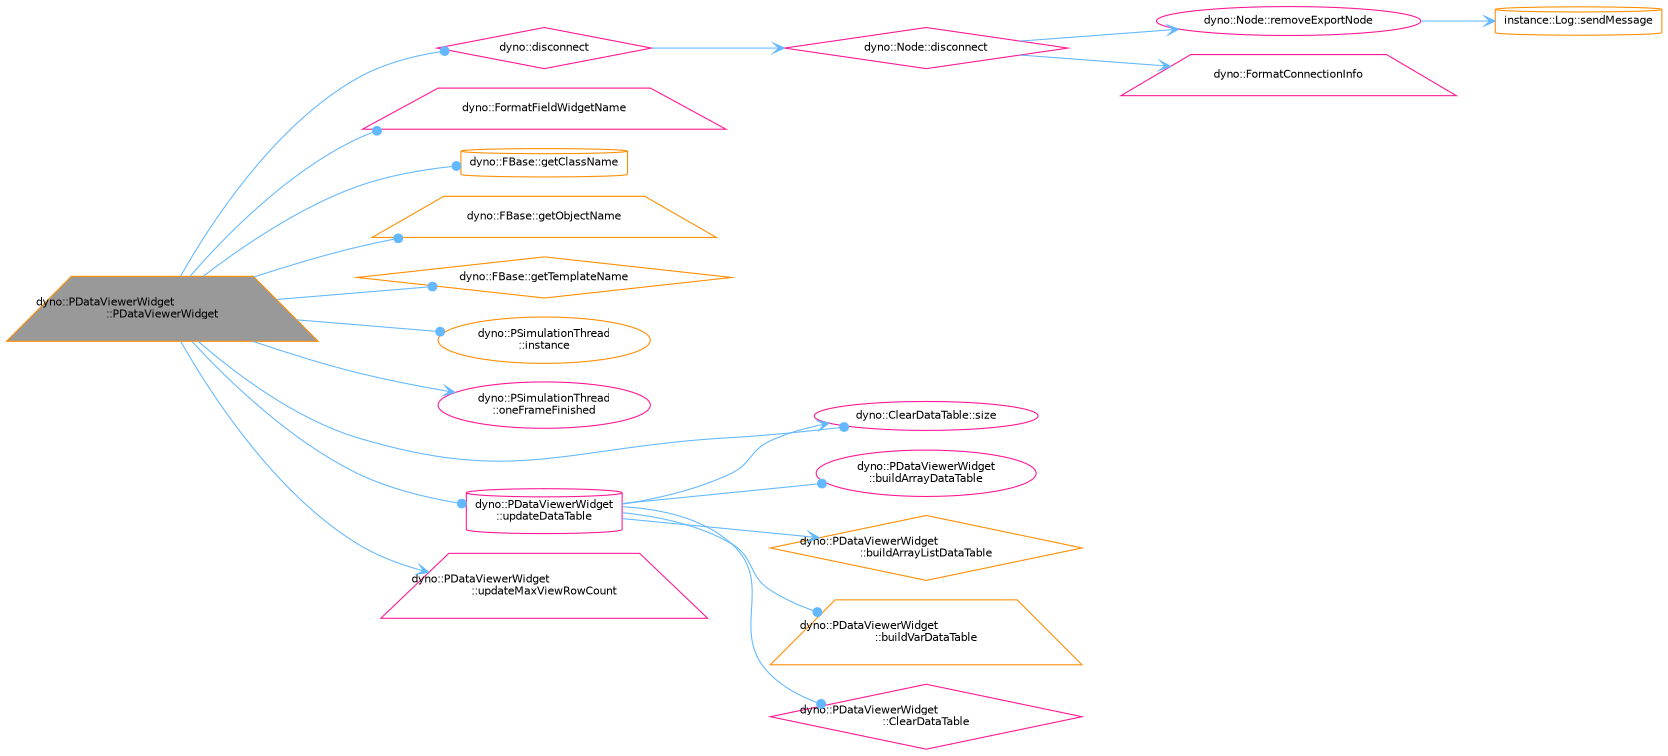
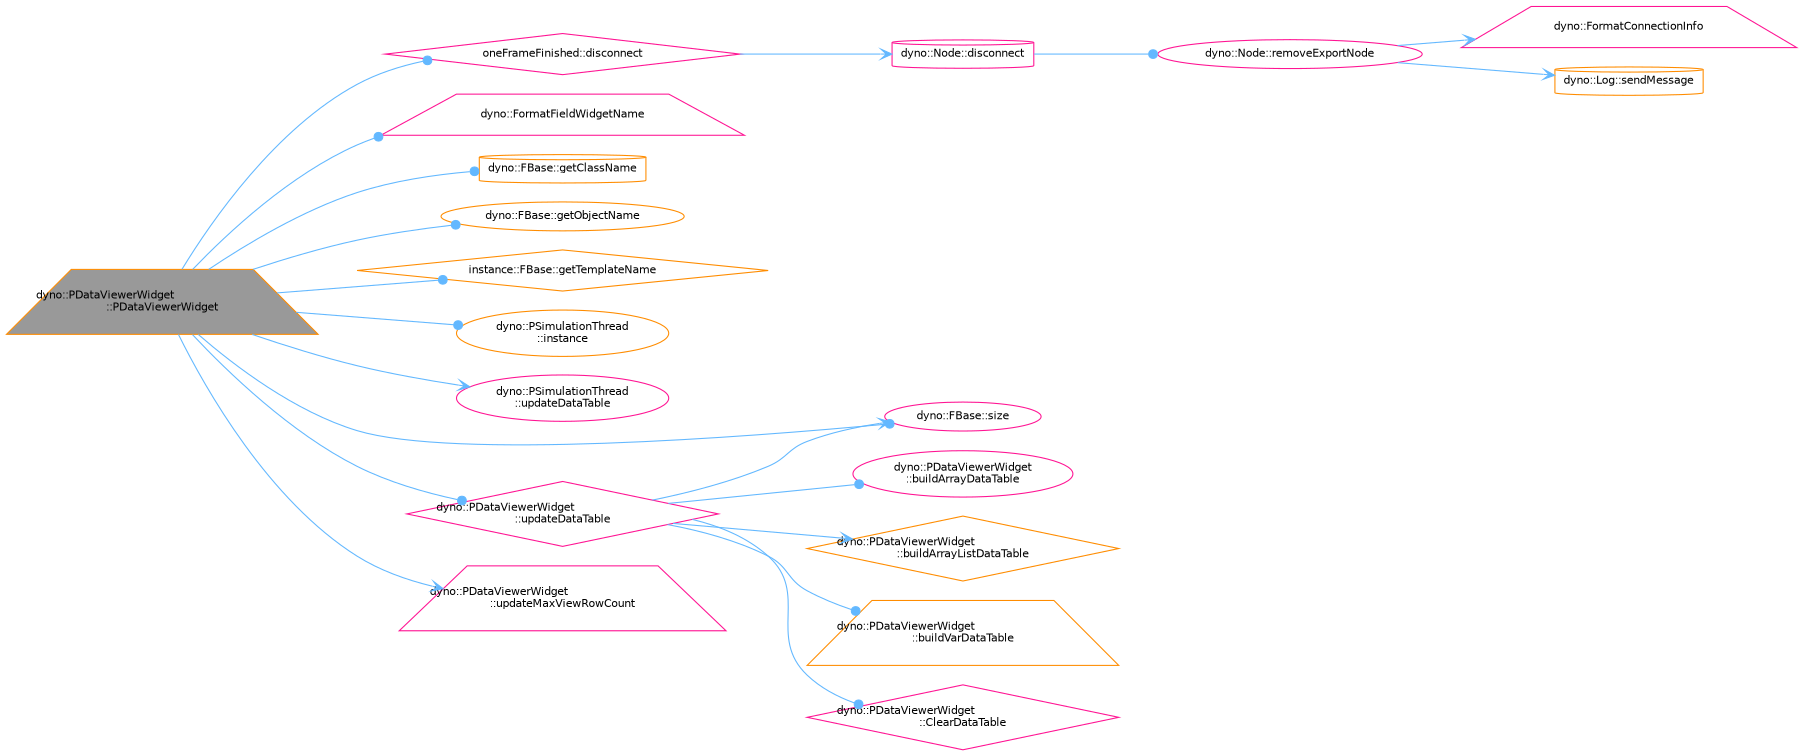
  digraph {
    rankdir=LR
    node [color=deeppink fillcolor=white fontname=Helvetica fontsize=10 shape=trapezium style=filled]
    edge [arrowhead=dot color=steelblue1 fontname=Helvetica fontsize=10 labelfontname=Helvetica labelfontsize=10 style=solid]
    n1 [color=darkorange fillcolor=grey60 fontcolor=black height=0.2 label="dyno::PDataViewerWidget\l::PDataViewerWidget" width=0.4]
-   n2 [height=0.2 label="dyno::disconnect" shape=diamond width=0.4]
+   n2 [height=0.2 label="oneFrameFinished::disconnect" shape=diamond width=0.4]
    n3 [height=0.2 label="dyno::FormatFieldWidgetName" width=0.4]
    n4 [color=darkorange height=0.2 label="dyno::FBase::getClassName" shape=cylinder width=0.4]
-   n5 [color=darkorange height=0.2 label="dyno::FBase::getObjectName" width=0.4]
-   n6 [color=darkorange height=0.2 label="dyno::FBase::getTemplateName" shape=diamond width=0.4]
+   n5 [color=darkorange height=0.2 label="dyno::FBase::getObjectName" shape=ellipse width=0.4]
+   n6 [color=darkorange height=0.2 label="instance::FBase::getTemplateName" shape=diamond width=0.4]
    n7 [color=darkorange height=0.2 label="dyno::PSimulationThread\l::instance" shape=ellipse width=0.4]
-   n8 [height=0.2 label="dyno::PSimulationThread\l::oneFrameFinished" shape=ellipse width=0.4]
-   n9 [height=0.2 label="dyno::ClearDataTable::size" shape=ellipse width=0.4]
-   n10 [height=0.2 label="dyno::PDataViewerWidget\l::updateDataTable" shape=cylinder width=0.4]
+   n8 [height=0.2 label="dyno::PSimulationThread\l::updateDataTable" shape=ellipse width=0.4]
+   n9 [height=0.2 label="dyno::FBase::size" shape=ellipse width=0.4]
+   n10 [height=0.2 label="dyno::PDataViewerWidget\l::updateDataTable" shape=diamond width=0.4]
    n11 [height=0.2 label="dyno::PDataViewerWidget\l::updateMaxViewRowCount" width=0.4]
-   n12 [height=0.2 label="dyno::Node::disconnect" shape=diamond width=0.4]
+   n12 [height=0.2 label="dyno::Node::disconnect" shape=cylinder width=0.4]
    n13 [height=0.2 label="dyno::PDataViewerWidget\l::buildArrayDataTable" shape=ellipse width=0.4]
    n14 [color=darkorange height=0.2 label="dyno::PDataViewerWidget\l::buildArrayListDataTable" shape=diamond width=0.4]
    n15 [color=darkorange height=0.2 label="dyno::PDataViewerWidget\l::buildVarDataTable" width=0.4]
    n16 [height=0.2 label="dyno::PDataViewerWidget\l::ClearDataTable" shape=diamond width=0.4]
    n17 [height=0.2 label="dyno::Node::removeExportNode" shape=ellipse width=0.4]
    n18 [height=0.2 label="dyno::FormatConnectionInfo" width=0.4]
-   n19 [color=darkorange height=0.2 label="instance::Log::sendMessage" shape=cylinder width=0.4]
+   n19 [color=darkorange height=0.2 label="dyno::Log::sendMessage" shape=cylinder width=0.4]
    n1 -> n2
    n1 -> n3
    n1 -> n4
    n1 -> n5
    n1 -> n6
    n1 -> n7
    n1 -> n8 [arrowhead=vee]
    n1 -> n9
    n1 -> n10
    n1 -> n11 [arrowhead=vee]
    n2 -> n12 [arrowhead=vee]
    n10 -> n9 [arrowhead=vee]
    n10 -> n13
    n10 -> n14 [arrowhead=vee]
    n10 -> n15
    n10 -> n16
-   n12 -> n17 [arrowhead=vee]
-   n12 -> n18 [arrowhead=vee]
+   n12 -> n17
+   n17 -> n18 [arrowhead=vee]
    n17 -> n19 [arrowhead=vee]
  }
